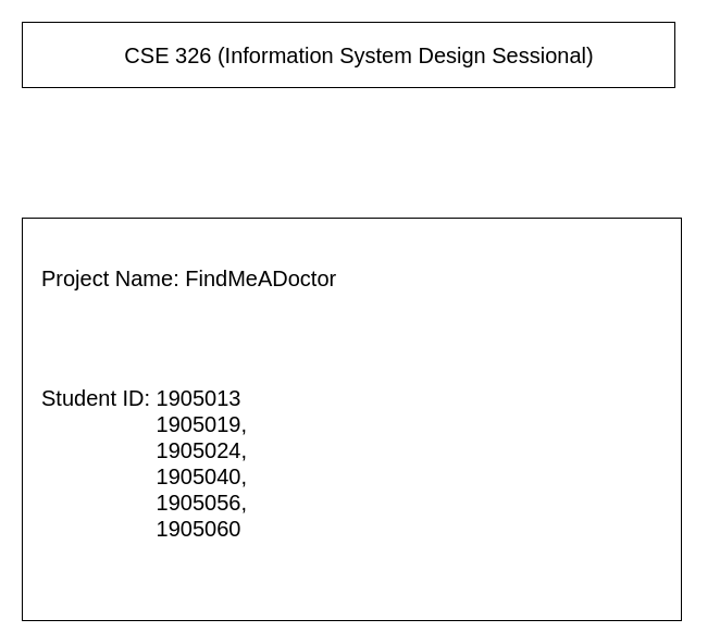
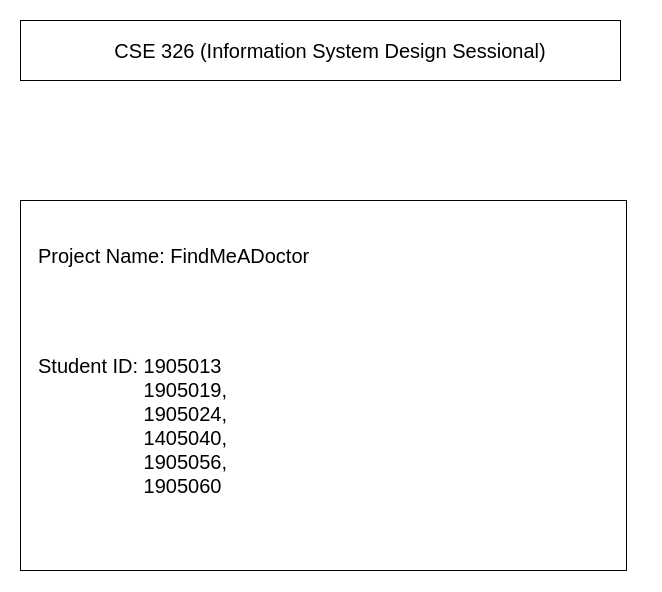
  <mxCell id="0" />
  <mxCell id="1" parent="0" />
  <mxCell id="2" value="" style="rounded=0;whiteSpace=wrap;html=1;" vertex="1" parent="1"><mxGeometry x="20" y="20" width="600" height="60" as="geometry" /></mxCell>
  <mxCell id="3" value="CSE 326 (Information System Design Sessional)" style="text;html=1;strokeColor=none;fillColor=none;align=center;verticalAlign=middle;whiteSpace=wrap;rounded=0;fontSize=20;" vertex="1" parent="1"><mxGeometry x="20" y="35" width="620" height="30" as="geometry" /></mxCell>
  <mxCell id="4" value="" style="rounded=0;whiteSpace=wrap;html=1;" vertex="1" parent="1"><mxGeometry x="20" y="200" width="606" height="370" as="geometry" /></mxCell>
  <mxCell id="5" value="Project Name: FindMeADoctor" style="text;html=1;strokeColor=none;fillColor=none;align=left;verticalAlign=middle;whiteSpace=wrap;rounded=0;fontSize=20;" vertex="1" parent="1"><mxGeometry x="36" y="220" width="560" height="70" as="geometry" /></mxCell>
- <mxCell id="6" value="Student ID: 1905013 &lt;br&gt;&lt;span style=&quot;white-space: pre;&quot;&gt;&#09;&lt;/span&gt;&lt;span style=&quot;white-space: pre;&quot;&gt;&#09;&lt;/span&gt;&amp;nbsp; &amp;nbsp;1905019, &lt;br&gt;&amp;nbsp; &lt;span style=&quot;white-space: pre;&quot;&gt;&#09;&lt;/span&gt;&lt;span style=&quot;white-space: pre;&quot;&gt;&#09;&lt;/span&gt;&amp;nbsp; &amp;nbsp;1905024, &lt;br&gt;&amp;nbsp;&lt;span style=&quot;white-space: pre;&quot;&gt;&#09;&lt;/span&gt;&lt;span style=&quot;white-space: pre;&quot;&gt;&#09;&lt;/span&gt;&amp;nbsp; &amp;nbsp;1905040, &lt;br&gt;&lt;span style=&quot;white-space: pre;&quot;&gt;&#09;&lt;/span&gt;&amp;nbsp; &lt;span style=&quot;white-space: pre;&quot;&gt;&#09;&lt;/span&gt;&amp;nbsp; &amp;nbsp;1905056, &lt;br&gt;&lt;span style=&quot;white-space: pre;&quot;&gt;&#09;&lt;/span&gt;&lt;span style=&quot;white-space: pre;&quot;&gt;&#09;&lt;/span&gt;&amp;nbsp; &amp;nbsp;1905060" style="text;html=1;strokeColor=none;fillColor=none;align=left;verticalAlign=middle;whiteSpace=wrap;rounded=0;fontSize=20;" vertex="1" parent="1"><mxGeometry x="36" y="390" width="560" height="70" as="geometry" /></mxCell>
+ <mxCell id="6" value="Student ID: 1905013 &lt;br&gt;&lt;span style=&quot;white-space: pre;&quot;&gt;&#09;&lt;/span&gt;&lt;span style=&quot;white-space: pre;&quot;&gt;&#09;&lt;/span&gt;&amp;nbsp; &amp;nbsp;1905019, &lt;br&gt;&amp;nbsp; &lt;span style=&quot;white-space: pre;&quot;&gt;&#09;&lt;/span&gt;&lt;span style=&quot;white-space: pre;&quot;&gt;&#09;&lt;/span&gt;&amp;nbsp; &amp;nbsp;1905024, &lt;br&gt;&amp;nbsp;&lt;span style=&quot;white-space: pre;&quot;&gt;&#09;&lt;/span&gt;&lt;span style=&quot;white-space: pre;&quot;&gt;&#09;&lt;/span&gt;&amp;nbsp; &amp;nbsp;1405040, &lt;br&gt;&lt;span style=&quot;white-space: pre;&quot;&gt;&#09;&lt;/span&gt;&amp;nbsp; &lt;span style=&quot;white-space: pre;&quot;&gt;&#09;&lt;/span&gt;&amp;nbsp; &amp;nbsp;1905056, &lt;br&gt;&lt;span style=&quot;white-space: pre;&quot;&gt;&#09;&lt;/span&gt;&lt;span style=&quot;white-space: pre;&quot;&gt;&#09;&lt;/span&gt;&amp;nbsp; &amp;nbsp;1905060" style="text;html=1;strokeColor=none;fillColor=none;align=left;verticalAlign=middle;whiteSpace=wrap;rounded=0;fontSize=20;" vertex="1" parent="1"><mxGeometry x="36" y="390" width="560" height="70" as="geometry" /></mxCell>
